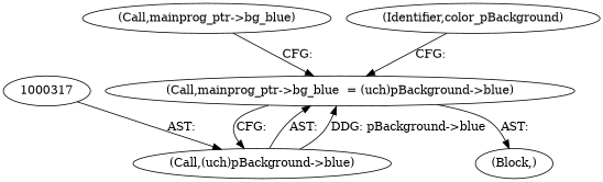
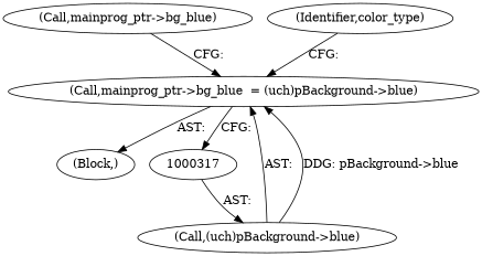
  digraph {
    n1 [label="(Call,mainprog_ptr->bg_blue  = (uch)pBackground->blue)"]
    n2 [label="(Call,(uch)pBackground->blue)"]
    n3 [label="(Block,)"]
    n4 [label="(Call,mainprog_ptr->bg_blue)"]
-   n5 [label="(Identifier,color_pBackground)"]
+   n5 [label="(Identifier,color_type)"]
    1000317
-   n1 -> n2 [label="CFG: "]
+   n1 -> 1000317 [label="CFG: "]
    n1 -> n3 [label="AST: "]
    n2 -> n1 [label="AST: "]
    n2 -> n1 [label="DDG: pBackground->blue"]
    n4 -> n1 [label="CFG: "]
    n5 -> n1 [label="CFG: "]
    1000317 -> n2 [label="AST: "]
  }
